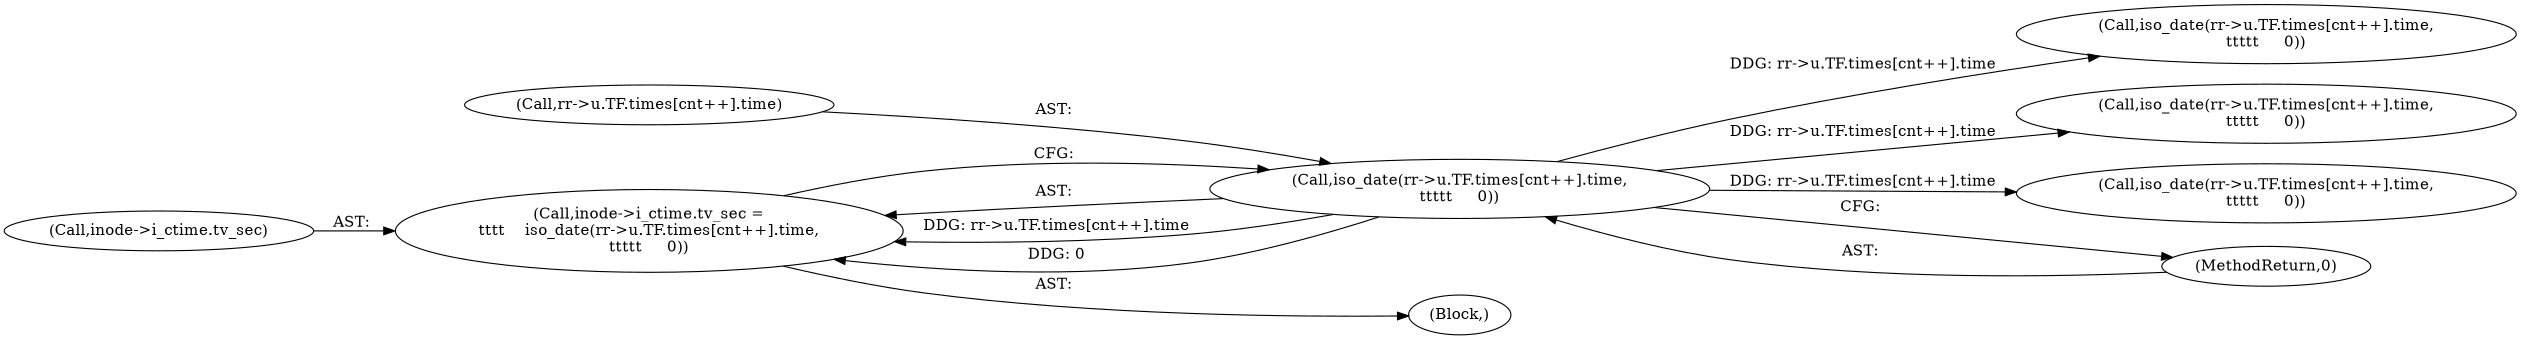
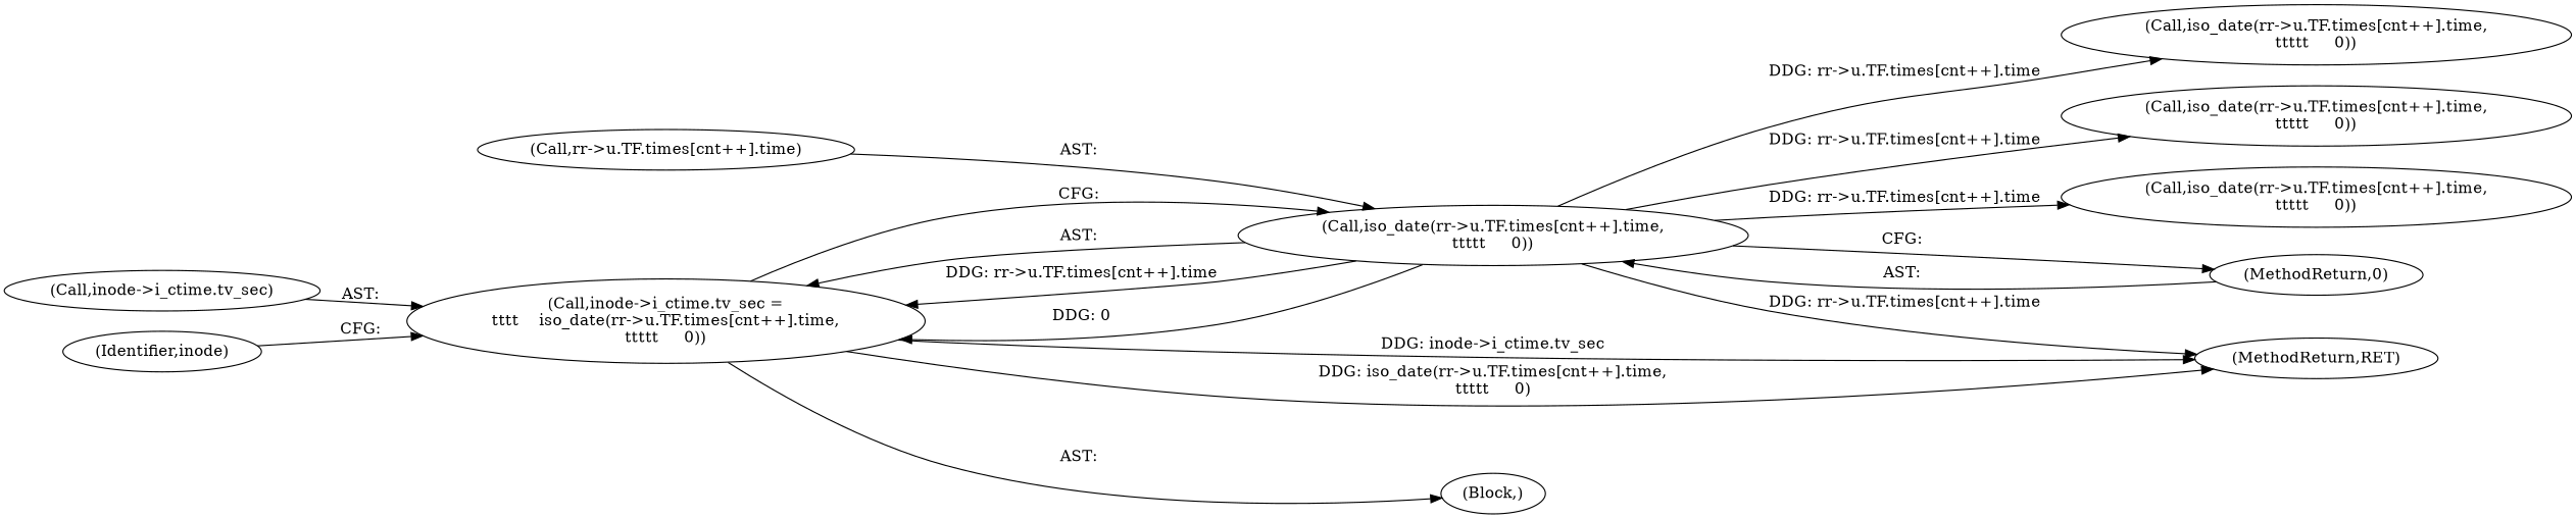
  digraph {
    rankdir=LR
    n1 [label="(Call,inode->i_ctime.tv_sec =\n\t\t\t\t    iso_date(rr->u.TF.times[cnt++].time,\n\t\t\t\t\t     0))"]
    n2 [label="(Call,iso_date(rr->u.TF.times[cnt++].time,\n\t\t\t\t\t     0))"]
+   n3 [label="(MethodReturn,RET)"]
    n4 [label="(Block,)"]
    n5 [label="(Call,iso_date(rr->u.TF.times[cnt++].time,\n\t\t\t\t\t     0))"]
    n6 [label="(Call,iso_date(rr->u.TF.times[cnt++].time,\n\t\t\t\t\t     0))"]
    n7 [label="(Call,iso_date(rr->u.TF.times[cnt++].time,\n\t\t\t\t\t     0))"]
    n8 [label="(MethodReturn,0)"]
    n9 [label="(Call,rr->u.TF.times[cnt++].time)"]
    n10 [label="(Call,inode->i_ctime.tv_sec)"]
+   n11 [label="(Identifier,inode)"]
    n1 -> n2 [label="CFG: "]
+   n1 -> n3 [label="DDG: inode->i_ctime.tv_sec"]
+   n1 -> n3 [label="DDG: iso_date(rr->u.TF.times[cnt++].time,\n\t\t\t\t\t     0)"]
    n1 -> n4 [label="AST: "]
    n2 -> n1 [label="AST: "]
    n2 -> n1 [label="DDG: rr->u.TF.times[cnt++].time"]
    n2 -> n1 [label="DDG: 0"]
+   n2 -> n3 [label="DDG: rr->u.TF.times[cnt++].time"]
    n2 -> n5 [label="DDG: rr->u.TF.times[cnt++].time"]
    n2 -> n6 [label="DDG: rr->u.TF.times[cnt++].time"]
    n2 -> n7 [label="DDG: rr->u.TF.times[cnt++].time"]
    n2 -> n8 [label="CFG: "]
    n8 -> n2 [label="AST: "]
    n9 -> n2 [label="AST: "]
    n10 -> n1 [label="AST: "]
+   n11 -> n1 [label="CFG: "]
  }
